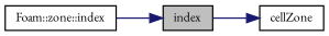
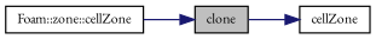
  digraph {
    fontname="EB Garamond"
    rankdir=LR
    node [color=black fontname="EB Garamond" fontsize=10 shape=record]
    edge [color=midnightblue fontname="EB Garamond" fontsize=10 labelfontname=Helvetica labelfontsize=10 style=solid]
-   n1 [fillcolor=grey75 fontcolor=black height=0.2 label=index style=filled width=0.4]
+   n1 [fillcolor=grey75 fontcolor=black height=0.2 label=clone style=filled width=0.4]
    n2 [height=0.2 label=cellZone width=0.4]
-   n3 [height=0.2 label="Foam::zone::index" width=0.4]
+   n3 [height=0.2 label="Foam::zone::cellZone" width=0.4]
    n1 -> n2
    n3 -> n1
  }
